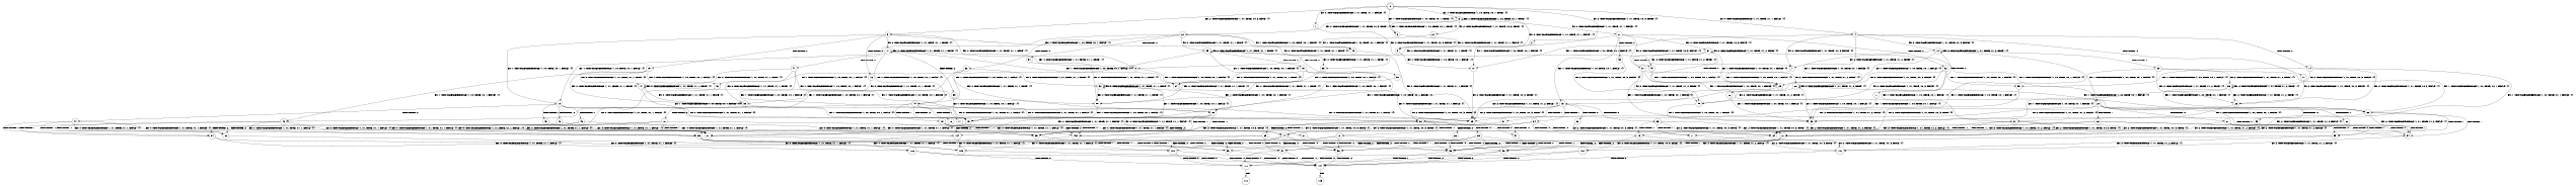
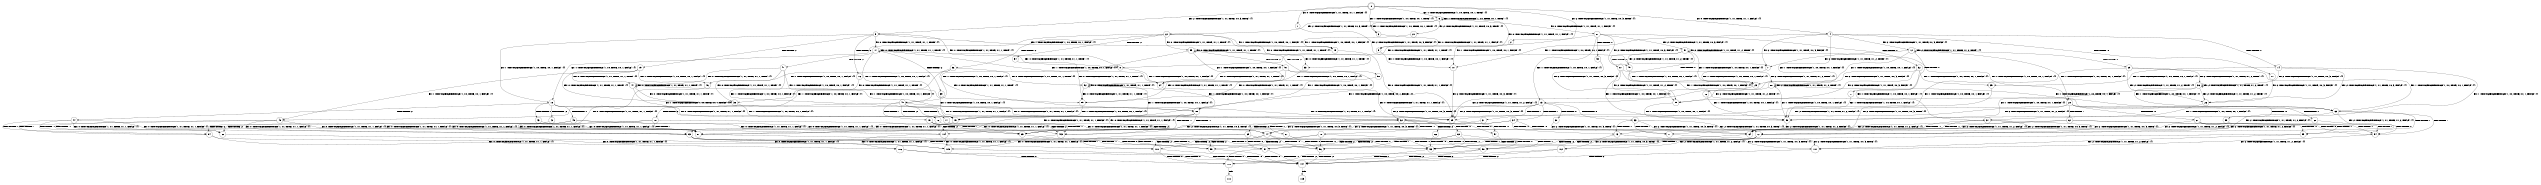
  digraph {
    node [shape=circle]
    0 [peripheries=2]
    1
    2
    3
    4
    5
    6
    7
    8
    9
    10
    11
    12
    13
    14
    15
    16
    17
    18
    19
    20
    21
    22
    23
    24
    25
    26
    27
    28
    29
    30
    31
    32
    33
    34
    35
    36
    37
    38
    39
    40
    41
    42
    43
    44
    45
    46
    47
    48
    49
    50
    51
    52
    53
    54
    55
    56
    57
    58
    59
    60
    61
    62
    63
    64
    65
    66
    67
    68
    69
    70
    71
    72
    73
    74
    75
    76
    77
    78
    79
    80
    81
    82
    83
    84
    85
    86
    87
    88
    89
    90
    91
    92
    93
    94
    95
    96
    97
    98
    99
    100
    101
    102
    n104 [label=403]
    104
    105
    106
    107
    108
    109
    110
    0 -> 1 [label="EX !0 !ATOMIC_EXCH_BRANCH (1, +1, TRUE, +1, 1, FALSE) !{}"]
    0 -> 2 [label="EX !2 !ATOMIC_EXCH_BRANCH (1, +1, TRUE, +0, 3, TRUE) !{}"]
    0 -> 3 [label="EX !1 !ATOMIC_EXCH_BRANCH (1, +0, TRUE, +0, 1, TRUE) !{}"]
    0 -> 4 [label="EX !0 !ATOMIC_EXCH_BRANCH (1, +1, TRUE, +1, 1, FALSE) !{}"]
    0 -> 5 [label="EX !2 !ATOMIC_EXCH_BRANCH (1, +1, TRUE, +0, 3, TRUE) !{}"]
    0 -> 6 [label="EX !1 !ATOMIC_EXCH_BRANCH (1, +0, TRUE, +0, 1, TRUE) !{}"]
    1 -> 7 [label="EX !2 !ATOMIC_EXCH_BRANCH (1, +1, TRUE, +0, 3, FALSE) !{}"]
    2 -> 8 [label="EX !0 !ATOMIC_EXCH_BRANCH (1, +1, TRUE, +1, 1, TRUE) !{}"]
    3 -> 9 [label="EX !0 !ATOMIC_EXCH_BRANCH (1, +1, TRUE, +1, 1, FALSE) !{}"]
    4 -> 7 [label="EX !2 !ATOMIC_EXCH_BRANCH (1, +1, TRUE, +0, 3, FALSE) !{}"]
    4 -> 10 [label="EX !1 !ATOMIC_EXCH_BRANCH (1, +0, TRUE, +0, 1, FALSE) !{}"]
    4 -> 11 [label="TERMINATE !0"]
    4 -> 12 [label="EX !2 !ATOMIC_EXCH_BRANCH (1, +1, TRUE, +0, 3, FALSE) !{}"]
    4 -> 13 [label="EX !1 !ATOMIC_EXCH_BRANCH (1, +0, TRUE, +0, 1, FALSE) !{}"]
    4 -> 14 [label="TERMINATE !0"]
    5 -> 8 [label="EX !0 !ATOMIC_EXCH_BRANCH (1, +1, TRUE, +1, 1, TRUE) !{}"]
    5 -> 15 [label="EX !1 !ATOMIC_EXCH_BRANCH (1, +0, TRUE, +0, 1, FALSE) !{}"]
    5 -> 16 [label="TERMINATE !2"]
    5 -> 17 [label="EX !0 !ATOMIC_EXCH_BRANCH (1, +1, TRUE, +1, 1, TRUE) !{}"]
    5 -> 18 [label="EX !1 !ATOMIC_EXCH_BRANCH (1, +0, TRUE, +0, 1, FALSE) !{}"]
    5 -> 19 [label="TERMINATE !2"]
    6 -> 3 [label="EX !1 !ATOMIC_EXCH_BRANCH (1, +0, TRUE, +0, 1, TRUE) !{}"]
    6 -> 6 [label="EX !1 !ATOMIC_EXCH_BRANCH (1, +0, TRUE, +0, 1, TRUE) !{}"]
    6 -> 9 [label="EX !0 !ATOMIC_EXCH_BRANCH (1, +1, TRUE, +1, 1, FALSE) !{}"]
    6 -> 20 [label="EX !2 !ATOMIC_EXCH_BRANCH (1, +1, TRUE, +0, 3, TRUE) !{}"]
    6 -> 21 [label="EX !0 !ATOMIC_EXCH_BRANCH (1, +1, TRUE, +1, 1, FALSE) !{}"]
    6 -> 22 [label="EX !2 !ATOMIC_EXCH_BRANCH (1, +1, TRUE, +0, 3, TRUE) !{}"]
    7 -> 23 [label="EX !1 !ATOMIC_EXCH_BRANCH (1, +0, TRUE, +0, 1, FALSE) !{}"]
    8 -> 24 [label="EX !1 !ATOMIC_EXCH_BRANCH (1, +0, TRUE, +0, 1, FALSE) !{}"]
    9 -> 10 [label="EX !1 !ATOMIC_EXCH_BRANCH (1, +0, TRUE, +0, 1, FALSE) !{}"]
    10 -> 25 [label="EX !2 !ATOMIC_EXCH_BRANCH (1, +1, TRUE, +0, 3, TRUE) !{}"]
    11 -> 26 [label="EX !2 !ATOMIC_EXCH_BRANCH (1, +1, TRUE, +0, 3, FALSE) !{}"]
    12 -> 7 [label="EX !2 !ATOMIC_EXCH_BRANCH (1, +1, TRUE, +1, 2, TRUE) !{}"]
    12 -> 12 [label="EX !2 !ATOMIC_EXCH_BRANCH (1, +1, TRUE, +1, 2, TRUE) !{}"]
    12 -> 23 [label="EX !1 !ATOMIC_EXCH_BRANCH (1, +0, TRUE, +0, 1, FALSE) !{}"]
    12 -> 27 [label="TERMINATE !0"]
    12 -> 28 [label="EX !1 !ATOMIC_EXCH_BRANCH (1, +0, TRUE, +0, 1, FALSE) !{}"]
    12 -> 29 [label="TERMINATE !0"]
    13 -> 25 [label="EX !2 !ATOMIC_EXCH_BRANCH (1, +1, TRUE, +0, 3, TRUE) !{}"]
    13 -> 30 [label="TERMINATE !0"]
    13 -> 31 [label="TERMINATE !1"]
    13 -> 32 [label="EX !2 !ATOMIC_EXCH_BRANCH (1, +1, TRUE, +0, 3, TRUE) !{}"]
    13 -> 33 [label="TERMINATE !0"]
    13 -> 34 [label="TERMINATE !1"]
    14 -> 26 [label="EX !2 !ATOMIC_EXCH_BRANCH (1, +1, TRUE, +0, 3, FALSE) !{}"]
    14 -> 35 [label="EX !1 !ATOMIC_EXCH_BRANCH (1, +0, TRUE, +0, 1, FALSE) !{}"]
    14 -> 36 [label="EX !2 !ATOMIC_EXCH_BRANCH (1, +1, TRUE, +0, 3, FALSE) !{}"]
    14 -> 37 [label="EX !1 !ATOMIC_EXCH_BRANCH (1, +0, TRUE, +0, 1, FALSE) !{}"]
    15 -> 25 [label="EX !0 !ATOMIC_EXCH_BRANCH (1, +1, TRUE, +1, 1, FALSE) !{}"]
    16 -> 38 [label="EX !0 !ATOMIC_EXCH_BRANCH (1, +1, TRUE, +1, 1, TRUE) !{}"]
    17 -> 8 [label="EX !0 !ATOMIC_EXCH_BRANCH (1, +1, TRUE, +1, 1, TRUE) !{}"]
    17 -> 17 [label="EX !0 !ATOMIC_EXCH_BRANCH (1, +1, TRUE, +1, 1, TRUE) !{}"]
    17 -> 24 [label="EX !1 !ATOMIC_EXCH_BRANCH (1, +0, TRUE, +0, 1, FALSE) !{}"]
    17 -> 39 [label="TERMINATE !2"]
    17 -> 40 [label="EX !1 !ATOMIC_EXCH_BRANCH (1, +0, TRUE, +0, 1, FALSE) !{}"]
    17 -> 41 [label="TERMINATE !2"]
    18 -> 25 [label="EX !0 !ATOMIC_EXCH_BRANCH (1, +1, TRUE, +1, 1, FALSE) !{}"]
    18 -> 32 [label="EX !0 !ATOMIC_EXCH_BRANCH (1, +1, TRUE, +1, 1, FALSE) !{}"]
    18 -> 42 [label="TERMINATE !2"]
    18 -> 43 [label="TERMINATE !1"]
    18 -> 44 [label="TERMINATE !2"]
    18 -> 45 [label="TERMINATE !1"]
    19 -> 38 [label="EX !0 !ATOMIC_EXCH_BRANCH (1, +1, TRUE, +1, 1, TRUE) !{}"]
    19 -> 46 [label="EX !1 !ATOMIC_EXCH_BRANCH (1, +0, TRUE, +0, 1, FALSE) !{}"]
    19 -> 47 [label="EX !0 !ATOMIC_EXCH_BRANCH (1, +1, TRUE, +1, 1, TRUE) !{}"]
    19 -> 48 [label="EX !1 !ATOMIC_EXCH_BRANCH (1, +0, TRUE, +0, 1, FALSE) !{}"]
    20 -> 15 [label="EX !1 !ATOMIC_EXCH_BRANCH (1, +0, TRUE, +0, 1, FALSE) !{}"]
    21 -> 10 [label="EX !1 !ATOMIC_EXCH_BRANCH (1, +0, TRUE, +0, 1, FALSE) !{}"]
    21 -> 13 [label="EX !1 !ATOMIC_EXCH_BRANCH (1, +0, TRUE, +0, 1, FALSE) !{}"]
    21 -> 49 [label="EX !2 !ATOMIC_EXCH_BRANCH (1, +1, TRUE, +0, 3, FALSE) !{}"]
    21 -> 50 [label="TERMINATE !0"]
    21 -> 51 [label="EX !2 !ATOMIC_EXCH_BRANCH (1, +1, TRUE, +0, 3, FALSE) !{}"]
    21 -> 52 [label="TERMINATE !0"]
    22 -> 15 [label="EX !1 !ATOMIC_EXCH_BRANCH (1, +0, TRUE, +0, 1, FALSE) !{}"]
    22 -> 18 [label="EX !1 !ATOMIC_EXCH_BRANCH (1, +0, TRUE, +0, 1, FALSE) !{}"]
    22 -> 53 [label="EX !0 !ATOMIC_EXCH_BRANCH (1, +1, TRUE, +1, 1, TRUE) !{}"]
    22 -> 54 [label="TERMINATE !2"]
    22 -> 55 [label="EX !0 !ATOMIC_EXCH_BRANCH (1, +1, TRUE, +1, 1, TRUE) !{}"]
    22 -> 56 [label="TERMINATE !2"]
    23 -> 25 [label="EX !2 !ATOMIC_EXCH_BRANCH (1, +1, TRUE, +1, 2, FALSE) !{}"]
    24 -> 25 [label="EX !0 !ATOMIC_EXCH_BRANCH (1, +1, TRUE, +1, 1, FALSE) !{}"]
    25 -> 57 [label="TERMINATE !0"]
    26 -> 58 [label="EX !1 !ATOMIC_EXCH_BRANCH (1, +0, TRUE, +0, 1, FALSE) !{}"]
    27 -> 58 [label="EX !1 !ATOMIC_EXCH_BRANCH (1, +0, TRUE, +0, 1, FALSE) !{}"]
    28 -> 25 [label="EX !2 !ATOMIC_EXCH_BRANCH (1, +1, TRUE, +1, 2, FALSE) !{}"]
    28 -> 32 [label="EX !2 !ATOMIC_EXCH_BRANCH (1, +1, TRUE, +1, 2, FALSE) !{}"]
    28 -> 59 [label="TERMINATE !0"]
    28 -> 60 [label="TERMINATE !1"]
    28 -> 61 [label="TERMINATE !0"]
    28 -> 62 [label="TERMINATE !1"]
    29 -> 26 [label="EX !2 !ATOMIC_EXCH_BRANCH (1, +1, TRUE, +1, 2, TRUE) !{}"]
    29 -> 36 [label="EX !2 !ATOMIC_EXCH_BRANCH (1, +1, TRUE, +1, 2, TRUE) !{}"]
    29 -> 58 [label="EX !1 !ATOMIC_EXCH_BRANCH (1, +0, TRUE, +0, 1, FALSE) !{}"]
    29 -> 63 [label="EX !1 !ATOMIC_EXCH_BRANCH (1, +0, TRUE, +0, 1, FALSE) !{}"]
    30 -> 64 [label="EX !2 !ATOMIC_EXCH_BRANCH (1, +1, TRUE, +0, 3, TRUE) !{}"]
    31 -> 65 [label="EX !2 !ATOMIC_EXCH_BRANCH (1, +1, TRUE, +0, 3, TRUE) !{}"]
    32 -> 57 [label="TERMINATE !0"]
    32 -> 66 [label="TERMINATE !2"]
    32 -> 67 [label="TERMINATE !1"]
    32 -> 68 [label="TERMINATE !0"]
    32 -> 69 [label="TERMINATE !2"]
    32 -> 70 [label="TERMINATE !1"]
    33 -> 64 [label="EX !2 !ATOMIC_EXCH_BRANCH (1, +1, TRUE, +0, 3, TRUE) !{}"]
    33 -> 71 [label="TERMINATE !1"]
    33 -> 72 [label="EX !2 !ATOMIC_EXCH_BRANCH (1, +1, TRUE, +0, 3, TRUE) !{}"]
    33 -> 73 [label="TERMINATE !1"]
    34 -> 65 [label="EX !2 !ATOMIC_EXCH_BRANCH (1, +1, TRUE, +0, 3, TRUE) !{}"]
    34 -> 71 [label="TERMINATE !0"]
    34 -> 73 [label="TERMINATE !0"]
    34 -> 74 [label="EX !2 !ATOMIC_EXCH_BRANCH (1, +1, TRUE, +0, 3, TRUE) !{}"]
    35 -> 64 [label="EX !2 !ATOMIC_EXCH_BRANCH (1, +1, TRUE, +0, 3, TRUE) !{}"]
    36 -> 26 [label="EX !2 !ATOMIC_EXCH_BRANCH (1, +1, TRUE, +1, 2, TRUE) !{}"]
    36 -> 36 [label="EX !2 !ATOMIC_EXCH_BRANCH (1, +1, TRUE, +1, 2, TRUE) !{}"]
    36 -> 58 [label="EX !1 !ATOMIC_EXCH_BRANCH (1, +0, TRUE, +0, 1, FALSE) !{}"]
    36 -> 63 [label="EX !1 !ATOMIC_EXCH_BRANCH (1, +0, TRUE, +0, 1, FALSE) !{}"]
    37 -> 64 [label="EX !2 !ATOMIC_EXCH_BRANCH (1, +1, TRUE, +0, 3, TRUE) !{}"]
    37 -> 71 [label="TERMINATE !1"]
    37 -> 72 [label="EX !2 !ATOMIC_EXCH_BRANCH (1, +1, TRUE, +0, 3, TRUE) !{}"]
    37 -> 73 [label="TERMINATE !1"]
-   38 -> 75 [label="EX !1 !ATOMIC_EXCH_BRANCH (1, +0, TRUE, +0, 1, FALSE) !{}"]
+   38 -> 76 [label="EX !1 !ATOMIC_EXCH_BRANCH (1, +0, TRUE, +0, 1, FALSE) !{}"]
    39 -> 75 [label="EX !1 !ATOMIC_EXCH_BRANCH (1, +0, TRUE, +0, 1, FALSE) !{}"]
    40 -> 25 [label="EX !0 !ATOMIC_EXCH_BRANCH (1, +1, TRUE, +1, 1, FALSE) !{}"]
    40 -> 32 [label="EX !0 !ATOMIC_EXCH_BRANCH (1, +1, TRUE, +1, 1, FALSE) !{}"]
    40 -> 76 [label="TERMINATE !2"]
    40 -> 77 [label="TERMINATE !1"]
    40 -> 78 [label="TERMINATE !2"]
    40 -> 79 [label="TERMINATE !1"]
    41 -> 38 [label="EX !0 !ATOMIC_EXCH_BRANCH (1, +1, TRUE, +1, 1, TRUE) !{}"]
    41 -> 47 [label="EX !0 !ATOMIC_EXCH_BRANCH (1, +1, TRUE, +1, 1, TRUE) !{}"]
    41 -> 75 [label="EX !1 !ATOMIC_EXCH_BRANCH (1, +0, TRUE, +0, 1, FALSE) !{}"]
    41 -> 80 [label="EX !1 !ATOMIC_EXCH_BRANCH (1, +0, TRUE, +0, 1, FALSE) !{}"]
    42 -> 81 [label="EX !0 !ATOMIC_EXCH_BRANCH (1, +1, TRUE, +1, 1, FALSE) !{}"]
    43 -> 65 [label="EX !0 !ATOMIC_EXCH_BRANCH (1, +1, TRUE, +1, 1, FALSE) !{}"]
    44 -> 81 [label="EX !0 !ATOMIC_EXCH_BRANCH (1, +1, TRUE, +1, 1, FALSE) !{}"]
    44 -> 82 [label="TERMINATE !1"]
    44 -> 83 [label="EX !0 !ATOMIC_EXCH_BRANCH (1, +1, TRUE, +1, 1, FALSE) !{}"]
    44 -> 84 [label="TERMINATE !1"]
-   42 -> 65 [label="EX !0 !ATOMIC_EXCH_BRANCH (1, +1, TRUE, +1, 1, FALSE) !{}"]
+   45 -> 65 [label="EX !0 !ATOMIC_EXCH_BRANCH (1, +1, TRUE, +1, 1, FALSE) !{}"]
    45 -> 74 [label="EX !0 !ATOMIC_EXCH_BRANCH (1, +1, TRUE, +1, 1, FALSE) !{}"]
    45 -> 82 [label="TERMINATE !2"]
    45 -> 84 [label="TERMINATE !2"]
    46 -> 81 [label="EX !0 !ATOMIC_EXCH_BRANCH (1, +1, TRUE, +1, 1, FALSE) !{}"]
    47 -> 38 [label="EX !0 !ATOMIC_EXCH_BRANCH (1, +1, TRUE, +1, 1, TRUE) !{}"]
    47 -> 47 [label="EX !0 !ATOMIC_EXCH_BRANCH (1, +1, TRUE, +1, 1, TRUE) !{}"]
    47 -> 75 [label="EX !1 !ATOMIC_EXCH_BRANCH (1, +0, TRUE, +0, 1, FALSE) !{}"]
    47 -> 80 [label="EX !1 !ATOMIC_EXCH_BRANCH (1, +0, TRUE, +0, 1, FALSE) !{}"]
    48 -> 81 [label="EX !0 !ATOMIC_EXCH_BRANCH (1, +1, TRUE, +1, 1, FALSE) !{}"]
    48 -> 82 [label="TERMINATE !1"]
    48 -> 83 [label="EX !0 !ATOMIC_EXCH_BRANCH (1, +1, TRUE, +1, 1, FALSE) !{}"]
    48 -> 84 [label="TERMINATE !1"]
    49 -> 23 [label="EX !1 !ATOMIC_EXCH_BRANCH (1, +0, TRUE, +0, 1, FALSE) !{}"]
    50 -> 85 [label="EX !2 !ATOMIC_EXCH_BRANCH (1, +1, TRUE, +0, 3, FALSE) !{}"]
    51 -> 23 [label="EX !1 !ATOMIC_EXCH_BRANCH (1, +0, TRUE, +0, 1, FALSE) !{}"]
    51 -> 28 [label="EX !1 !ATOMIC_EXCH_BRANCH (1, +0, TRUE, +0, 1, FALSE) !{}"]
    51 -> 49 [label="EX !2 !ATOMIC_EXCH_BRANCH (1, +1, TRUE, +1, 2, TRUE) !{}"]
    51 -> 51 [label="EX !2 !ATOMIC_EXCH_BRANCH (1, +1, TRUE, +1, 2, TRUE) !{}"]
    51 -> 86 [label="TERMINATE !0"]
    51 -> 87 [label="TERMINATE !0"]
    52 -> 35 [label="EX !1 !ATOMIC_EXCH_BRANCH (1, +0, TRUE, +0, 1, FALSE) !{}"]
    52 -> 37 [label="EX !1 !ATOMIC_EXCH_BRANCH (1, +0, TRUE, +0, 1, FALSE) !{}"]
    52 -> 85 [label="EX !2 !ATOMIC_EXCH_BRANCH (1, +1, TRUE, +0, 3, FALSE) !{}"]
    52 -> 88 [label="EX !2 !ATOMIC_EXCH_BRANCH (1, +1, TRUE, +0, 3, FALSE) !{}"]
    53 -> 24 [label="EX !1 !ATOMIC_EXCH_BRANCH (1, +0, TRUE, +0, 1, FALSE) !{}"]
    54 -> 89 [label="EX !0 !ATOMIC_EXCH_BRANCH (1, +1, TRUE, +1, 1, TRUE) !{}"]
    55 -> 24 [label="EX !1 !ATOMIC_EXCH_BRANCH (1, +0, TRUE, +0, 1, FALSE) !{}"]
    55 -> 40 [label="EX !1 !ATOMIC_EXCH_BRANCH (1, +0, TRUE, +0, 1, FALSE) !{}"]
    55 -> 53 [label="EX !0 !ATOMIC_EXCH_BRANCH (1, +1, TRUE, +1, 1, TRUE) !{}"]
    55 -> 55 [label="EX !0 !ATOMIC_EXCH_BRANCH (1, +1, TRUE, +1, 1, TRUE) !{}"]
    55 -> 90 [label="TERMINATE !2"]
    55 -> 91 [label="TERMINATE !2"]
    56 -> 46 [label="EX !1 !ATOMIC_EXCH_BRANCH (1, +0, TRUE, +0, 1, FALSE) !{}"]
    56 -> 48 [label="EX !1 !ATOMIC_EXCH_BRANCH (1, +0, TRUE, +0, 1, FALSE) !{}"]
    56 -> 89 [label="EX !0 !ATOMIC_EXCH_BRANCH (1, +1, TRUE, +1, 1, TRUE) !{}"]
    56 -> 92 [label="EX !0 !ATOMIC_EXCH_BRANCH (1, +1, TRUE, +1, 1, TRUE) !{}"]
    57 -> 93 [label="TERMINATE !2"]
    58 -> 64 [label="EX !2 !ATOMIC_EXCH_BRANCH (1, +1, TRUE, +1, 2, FALSE) !{}"]
    59 -> 94 [label="TERMINATE !1"]
-   28 -> 94 [label="TERMINATE !0"]
+   60 -> 94 [label="TERMINATE !0"]
    61 -> 64 [label="EX !2 !ATOMIC_EXCH_BRANCH (1, +1, TRUE, +1, 2, FALSE) !{}"]
    61 -> 72 [label="EX !2 !ATOMIC_EXCH_BRANCH (1, +1, TRUE, +1, 2, FALSE) !{}"]
    61 -> 94 [label="TERMINATE !1"]
    61 -> 95 [label="TERMINATE !1"]
    62 -> 65 [label="EX !2 !ATOMIC_EXCH_BRANCH (1, +1, TRUE, +1, 2, FALSE) !{}"]
    62 -> 74 [label="EX !2 !ATOMIC_EXCH_BRANCH (1, +1, TRUE, +1, 2, FALSE) !{}"]
    62 -> 94 [label="TERMINATE !0"]
    62 -> 95 [label="TERMINATE !0"]
    63 -> 64 [label="EX !2 !ATOMIC_EXCH_BRANCH (1, +1, TRUE, +1, 2, FALSE) !{}"]
    63 -> 72 [label="EX !2 !ATOMIC_EXCH_BRANCH (1, +1, TRUE, +1, 2, FALSE) !{}"]
    63 -> 94 [label="TERMINATE !1"]
    63 -> 95 [label="TERMINATE !1"]
    64 -> 93 [label="TERMINATE !2"]
    65 -> 96 [label="TERMINATE !0"]
    66 -> 93 [label="TERMINATE !0"]
    67 -> 96 [label="TERMINATE !0"]
-   68 -> 93 [label="TERMINATE !2"]
+   68 -> 93 [label="TERMINATE !1"]
    68 -> 96 [label="TERMINATE !1"]
    68 -> 97 [label="TERMINATE !2"]
    68 -> 98 [label="TERMINATE !1"]
    69 -> 93 [label="TERMINATE !0"]
    69 -> 97 [label="TERMINATE !0"]
    69 -> 99 [label="TERMINATE !1"]
    69 -> 100 [label="TERMINATE !1"]
    70 -> 96 [label="TERMINATE !0"]
    70 -> 98 [label="TERMINATE !0"]
    70 -> 99 [label="TERMINATE !2"]
    70 -> 100 [label="TERMINATE !2"]
    71 -> 101 [label="EX !2 !ATOMIC_EXCH_BRANCH (1, +1, TRUE, +0, 3, TRUE) !{}"]
    72 -> 93 [label="TERMINATE !2"]
    72 -> 96 [label="TERMINATE !1"]
    72 -> 97 [label="TERMINATE !2"]
    72 -> 98 [label="TERMINATE !1"]
    73 -> 101 [label="EX !2 !ATOMIC_EXCH_BRANCH (1, +1, TRUE, +0, 3, TRUE) !{}"]
    73 -> 102 [label="EX !2 !ATOMIC_EXCH_BRANCH (1, +1, TRUE, +0, 3, TRUE) !{}"]
    74 -> 96 [label="TERMINATE !0"]
    74 -> 98 [label="TERMINATE !0"]
    74 -> 99 [label="TERMINATE !2"]
    74 -> 100 [label="TERMINATE !2"]
    75 -> 81 [label="EX !0 !ATOMIC_EXCH_BRANCH (1, +1, TRUE, +1, 1, FALSE) !{}"]
    76 -> n104 [label="TERMINATE !1"]
    77 -> n104 [label="TERMINATE !2"]
    78 -> 81 [label="EX !0 !ATOMIC_EXCH_BRANCH (1, +1, TRUE, +1, 1, FALSE) !{}"]
    78 -> 83 [label="EX !0 !ATOMIC_EXCH_BRANCH (1, +1, TRUE, +1, 1, FALSE) !{}"]
    78 -> n104 [label="TERMINATE !1"]
    78 -> 104 [label="TERMINATE !1"]
    79 -> 65 [label="EX !0 !ATOMIC_EXCH_BRANCH (1, +1, TRUE, +1, 1, FALSE) !{}"]
    79 -> 74 [label="EX !0 !ATOMIC_EXCH_BRANCH (1, +1, TRUE, +1, 1, FALSE) !{}"]
    79 -> n104 [label="TERMINATE !2"]
    79 -> 104 [label="TERMINATE !2"]
    80 -> 81 [label="EX !0 !ATOMIC_EXCH_BRANCH (1, +1, TRUE, +1, 1, FALSE) !{}"]
    80 -> 83 [label="EX !0 !ATOMIC_EXCH_BRANCH (1, +1, TRUE, +1, 1, FALSE) !{}"]
    80 -> n104 [label="TERMINATE !1"]
    80 -> 104 [label="TERMINATE !1"]
    81 -> 93 [label="TERMINATE !0"]
    82 -> 105 [label="EX !0 !ATOMIC_EXCH_BRANCH (1, +1, TRUE, +1, 1, FALSE) !{}"]
    83 -> 93 [label="TERMINATE !0"]
    83 -> 97 [label="TERMINATE !0"]
    83 -> 99 [label="TERMINATE !1"]
    83 -> 100 [label="TERMINATE !1"]
    84 -> 105 [label="EX !0 !ATOMIC_EXCH_BRANCH (1, +1, TRUE, +1, 1, FALSE) !{}"]
    84 -> 106 [label="EX !0 !ATOMIC_EXCH_BRANCH (1, +1, TRUE, +1, 1, FALSE) !{}"]
    85 -> 58 [label="EX !1 !ATOMIC_EXCH_BRANCH (1, +0, TRUE, +0, 1, FALSE) !{}"]
    86 -> 58 [label="EX !1 !ATOMIC_EXCH_BRANCH (1, +0, TRUE, +0, 1, FALSE) !{}"]
    87 -> 58 [label="EX !1 !ATOMIC_EXCH_BRANCH (1, +0, TRUE, +0, 1, FALSE) !{}"]
    87 -> 63 [label="EX !1 !ATOMIC_EXCH_BRANCH (1, +0, TRUE, +0, 1, FALSE) !{}"]
    87 -> 85 [label="EX !2 !ATOMIC_EXCH_BRANCH (1, +1, TRUE, +1, 2, TRUE) !{}"]
    87 -> 88 [label="EX !2 !ATOMIC_EXCH_BRANCH (1, +1, TRUE, +1, 2, TRUE) !{}"]
    88 -> 58 [label="EX !1 !ATOMIC_EXCH_BRANCH (1, +0, TRUE, +0, 1, FALSE) !{}"]
    88 -> 63 [label="EX !1 !ATOMIC_EXCH_BRANCH (1, +0, TRUE, +0, 1, FALSE) !{}"]
    88 -> 85 [label="EX !2 !ATOMIC_EXCH_BRANCH (1, +1, TRUE, +1, 2, TRUE) !{}"]
    88 -> 88 [label="EX !2 !ATOMIC_EXCH_BRANCH (1, +1, TRUE, +1, 2, TRUE) !{}"]
    89 -> 75 [label="EX !1 !ATOMIC_EXCH_BRANCH (1, +0, TRUE, +0, 1, FALSE) !{}"]
    90 -> 89 [label="EX !0 !ATOMIC_EXCH_BRANCH (1, +1, TRUE, +1, 1, TRUE) !{}"]
    91 -> 75 [label="EX !1 !ATOMIC_EXCH_BRANCH (1, +0, TRUE, +0, 1, FALSE) !{}"]
    91 -> 80 [label="EX !1 !ATOMIC_EXCH_BRANCH (1, +0, TRUE, +0, 1, FALSE) !{}"]
    91 -> 89 [label="EX !0 !ATOMIC_EXCH_BRANCH (1, +1, TRUE, +1, 1, TRUE) !{}"]
    91 -> 92 [label="EX !0 !ATOMIC_EXCH_BRANCH (1, +1, TRUE, +1, 1, TRUE) !{}"]
    92 -> 75 [label="EX !1 !ATOMIC_EXCH_BRANCH (1, +0, TRUE, +0, 1, FALSE) !{}"]
    92 -> 80 [label="EX !1 !ATOMIC_EXCH_BRANCH (1, +0, TRUE, +0, 1, FALSE) !{}"]
    92 -> 89 [label="EX !0 !ATOMIC_EXCH_BRANCH (1, +1, TRUE, +1, 1, TRUE) !{}"]
    92 -> 92 [label="EX !0 !ATOMIC_EXCH_BRANCH (1, +1, TRUE, +1, 1, TRUE) !{}"]
    93 -> 107 [label="TERMINATE !1"]
    94 -> 101 [label="EX !2 !ATOMIC_EXCH_BRANCH (1, +1, TRUE, +1, 2, FALSE) !{}"]
    95 -> 101 [label="EX !2 !ATOMIC_EXCH_BRANCH (1, +1, TRUE, +1, 2, FALSE) !{}"]
    95 -> 102 [label="EX !2 !ATOMIC_EXCH_BRANCH (1, +1, TRUE, +1, 2, FALSE) !{}"]
    96 -> 107 [label="TERMINATE !2"]
    97 -> 107 [label="TERMINATE !1"]
    97 -> 108 [label="TERMINATE !1"]
    98 -> 107 [label="TERMINATE !2"]
    98 -> 108 [label="TERMINATE !2"]
    99 -> 107 [label="TERMINATE !0"]
    100 -> 107 [label="TERMINATE !0"]
    100 -> 108 [label="TERMINATE !0"]
    101 -> 107 [label="TERMINATE !2"]
    102 -> 107 [label="TERMINATE !2"]
    102 -> 108 [label="TERMINATE !2"]
    n104 -> 105 [label="EX !0 !ATOMIC_EXCH_BRANCH (1, +1, TRUE, +1, 1, FALSE) !{}"]
    104 -> 105 [label="EX !0 !ATOMIC_EXCH_BRANCH (1, +1, TRUE, +1, 1, FALSE) !{}"]
    104 -> 106 [label="EX !0 !ATOMIC_EXCH_BRANCH (1, +1, TRUE, +1, 1, FALSE) !{}"]
    105 -> 107 [label="TERMINATE !0"]
    106 -> 107 [label="TERMINATE !0"]
    106 -> 108 [label="TERMINATE !0"]
    107 -> 109 [label=exit]
    108 -> 110 [label=exit]
  }
